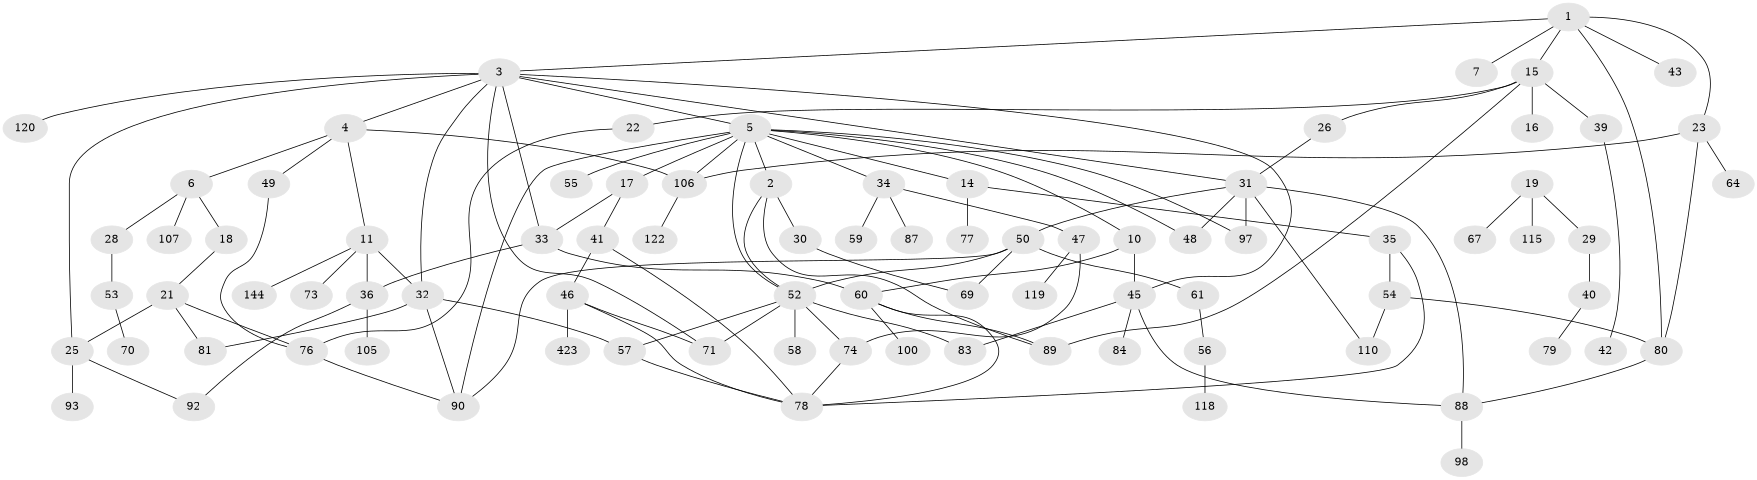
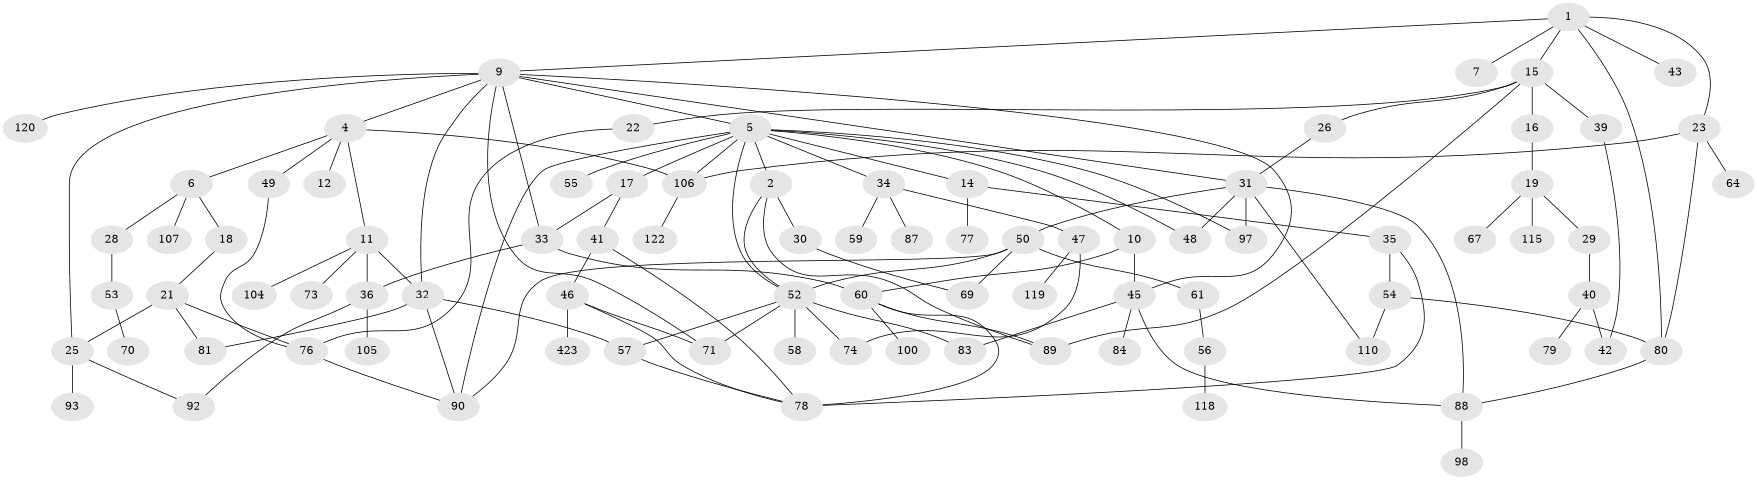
  graph {
    node [color=gray90 style=filled]
    1 [super="+2"]
-   3 [super="+27"]
+   3 [super="+27" label=9]
    7 [super="+68"]
    15
    23 [super="+24"]
    43 [super="+51"]
    80 [super="+99"]
    4
    5 [super="+8"]
    25 [super="+116"]
    31 [super="+37"]
    33 [super="+95"]
    45 [super="+121"]
    71 [super="+75"]
    120
    32 [super="+38"]
    89 [super="+96"]
    16
    22 [super="+82"]
    26 [super="+94"]
    39
    106 [super="+112"]
    64
    88
    6
    11 [super="+44"]
+   12 [super="+114"]
    49
    n29 [label=2 super="+13"]
    10
    14
    17
    34 [super="+85"]
    48
    52 [super="+102"]
    55
    90
    97
    92
    93
    50 [super="+62"]
    110
    60 [super="+63"]
    36 [super="+91"]
    83
    84
    18
    28
    107
    73
-   104 [label=144]
+   104
    76 [super="+101"]
    122
    30
    35
    77 [super="+108"]
    41 [super="+66"]
    47 [super="+124"]
    59 [super="+113"]
    87
    57
    74
    58
    21 [super="+65"]
    53
    69
    119
    78 [super="+109"]
    100
    81
    105
    54 [super="+103"]
    19 [super="+20"]
    42
    29 [super="+111"]
    67
    115
    46 [super="+117"]
    40 [super="+56"]
    70 [super="+72"]
    79
    61
    98
    n84 [label=423]
    n85 [label=56]
    118
    1 -- 3
    1 -- 7
    1 -- 15
    1 -- 23
    1 -- 43
    1 -- 80
    3 -- 4
    3 -- 5
    3 -- 25
    3 -- 31
    3 -- 33
    3 -- 45
    3 -- 71
    3 -- 120
    3 -- 32
    15 -- 89
    15 -- 16
    15 -- 22
    15 -- 26
    15 -- 39
    23 -- 80
    23 -- 106
    23 -- 64
    80 -- 88
    4 -- 106
    4 -- 6
    4 -- 11
+   4 -- 12
    4 -- 49
    5 -- 106
    5 -- n29
    5 -- 10
    5 -- 14
    5 -- 17
    5 -- 34
    5 -- 48
    5 -- 52
    5 -- 55
    5 -- 90
    5 -- 97
    25 -- 92
    25 -- 93
    31 -- 88
    31 -- 48
    31 -- 97
    31 -- 50
    31 -- 110
    33 -- 60
    33 -- 36
    45 -- 88
    45 -- 83
    45 -- 84
    32 -- 90
    32 -- 57
    32 -- 81
+   16 -- 19
    22 -- 76
    26 -- 31
    39 -- 42
    106 -- 122
    88 -- 98
    6 -- 18
    6 -- 28
    6 -- 107
    11 -- 32
    11 -- 36
    11 -- 73
    11 -- 104
    49 -- 76
    n29 -- 89
    n29 -- 52
    n29 -- 30
    10 -- 45
    10 -- 60
    14 -- 35
    14 -- 77
    17 -- 33
    17 -- 41
    34 -- 47
    34 -- 59
    34 -- 87
    52 -- 71
    52 -- 83
    52 -- 57
    52 -- 74
    52 -- 58
    50 -- 52
    50 -- 90
    50 -- 69
    50 -- 61
    60 -- 89
    60 -- 78
    60 -- 100
    36 -- 92
    36 -- 105
    18 -- 21
    28 -- 53
    76 -- 90
    30 -- 69
    35 -- 78
    35 -- 54
    41 -- 78
    41 -- 46
    47 -- 74
    47 -- 119
    57 -- 78
-   74 -- 78
    21 -- 25
    21 -- 76
    21 -- 81
    53 -- 70
    54 -- 80
    54 -- 110
    19 -- 29
    19 -- 67
    19 -- 115
    29 -- 40
    46 -- 71
    46 -- 78
    46 -- n84
+   40 -- 42
    40 -- 79
    61 -- n85
    n85 -- 118
  }
